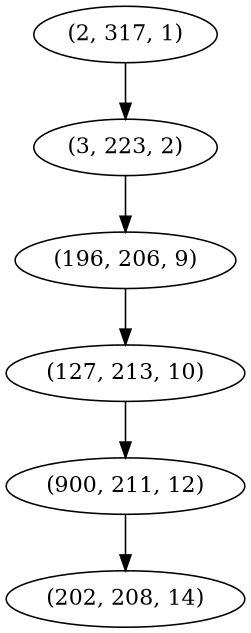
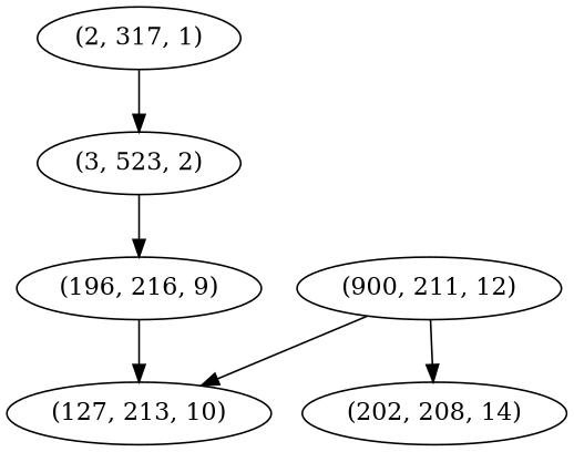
  digraph {
    "(2, 317, 1)"
-   "(3, 223, 2)"
-   "(196, 216, 9)" [label="(196, 206, 9)"]
+   "(3, 223, 2)" [label="(3, 523, 2)"]
+   "(196, 216, 9)"
    n4 [label="(127, 213, 10)"]
    n5 [label="(900, 211, 12)"]
    "(202, 208, 14)"
    "(2, 317, 1)" -> "(3, 223, 2)"
    "(3, 223, 2)" -> "(196, 216, 9)"
    "(196, 216, 9)" -> n4
-   n4 -> n5
+   n5 -> n4
    n5 -> "(202, 208, 14)"
  }
